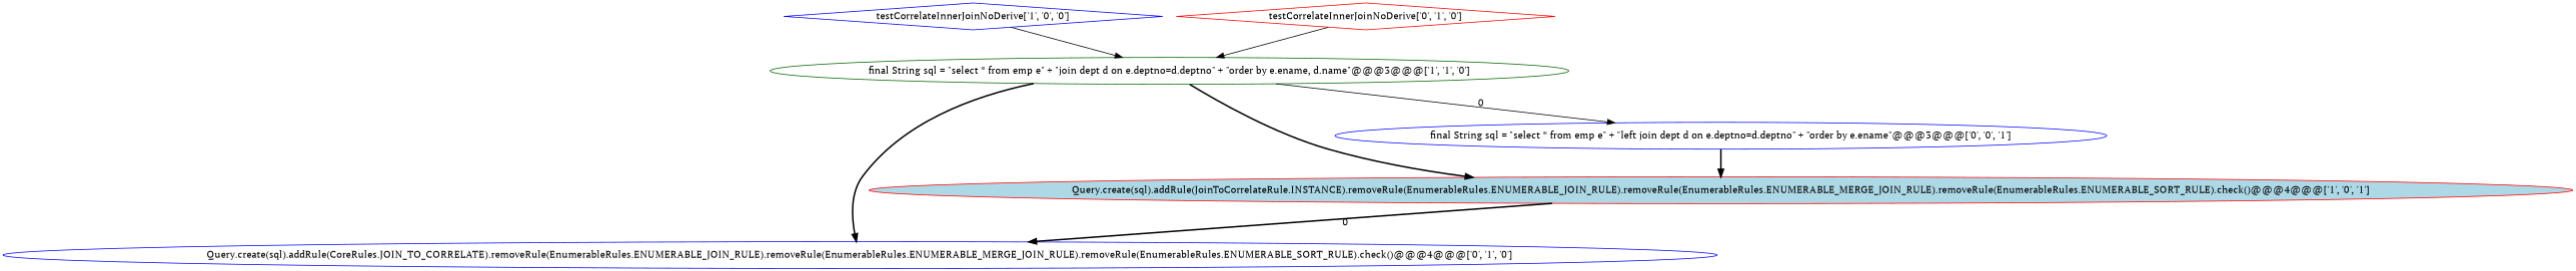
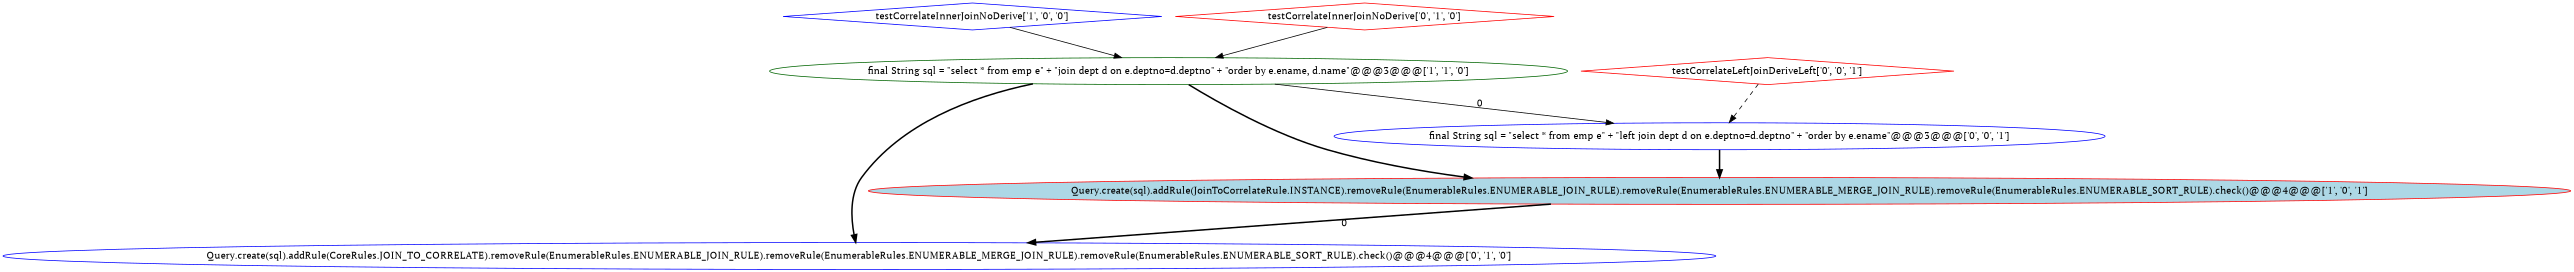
  digraph {
    fontname="PT Serif"
    node [fillcolor=white shape=ellipse style=filled color=blue fontname="PT Serif"]
    edge [style=bold fontname="PT Serif"]
    n1 [label="final String sql = \"select * from emp e\" + \"join dept d on e.deptno=d.deptno\" + \"order by e.ename, d.name\"@@@3@@@['1', '1', '0']" color=darkgreen]
    n2 [label="Query.create(sql).addRule(CoreRules.JOIN_TO_CORRELATE).removeRule(EnumerableRules.ENUMERABLE_JOIN_RULE).removeRule(EnumerableRules.ENUMERABLE_MERGE_JOIN_RULE).removeRule(EnumerableRules.ENUMERABLE_SORT_RULE).check()@@@4@@@['0', '1', '0']"]
    n3 [label="final String sql = \"select * from emp e\" + \"left join dept d on e.deptno=d.deptno\" + \"order by e.ename\"@@@3@@@['0', '0', '1']"]
    n4 [fillcolor=lightblue label="Query.create(sql).addRule(JoinToCorrelateRule.INSTANCE).removeRule(EnumerableRules.ENUMERABLE_JOIN_RULE).removeRule(EnumerableRules.ENUMERABLE_MERGE_JOIN_RULE).removeRule(EnumerableRules.ENUMERABLE_SORT_RULE).check()@@@4@@@['1', '0', '1']" color=red]
    n5 [label="testCorrelateInnerJoinNoDerive['1', '0', '0']" shape=diamond]
    n6 [label="testCorrelateInnerJoinNoDerive['0', '1', '0']" shape=diamond color=red]
+   n7 [label="testCorrelateLeftJoinDeriveLeft['0', '0', '1']" shape=diamond color=red]
    n1 -> n2
    n1 -> n3 [label=0 style=solid]
    n1 -> n4
    n3 -> n4
    n4 -> n2 [label=0]
    n5 -> n1 [style=solid]
    n6 -> n1 [style=solid]
+   n7 -> n3 [style=dashed]
  }
